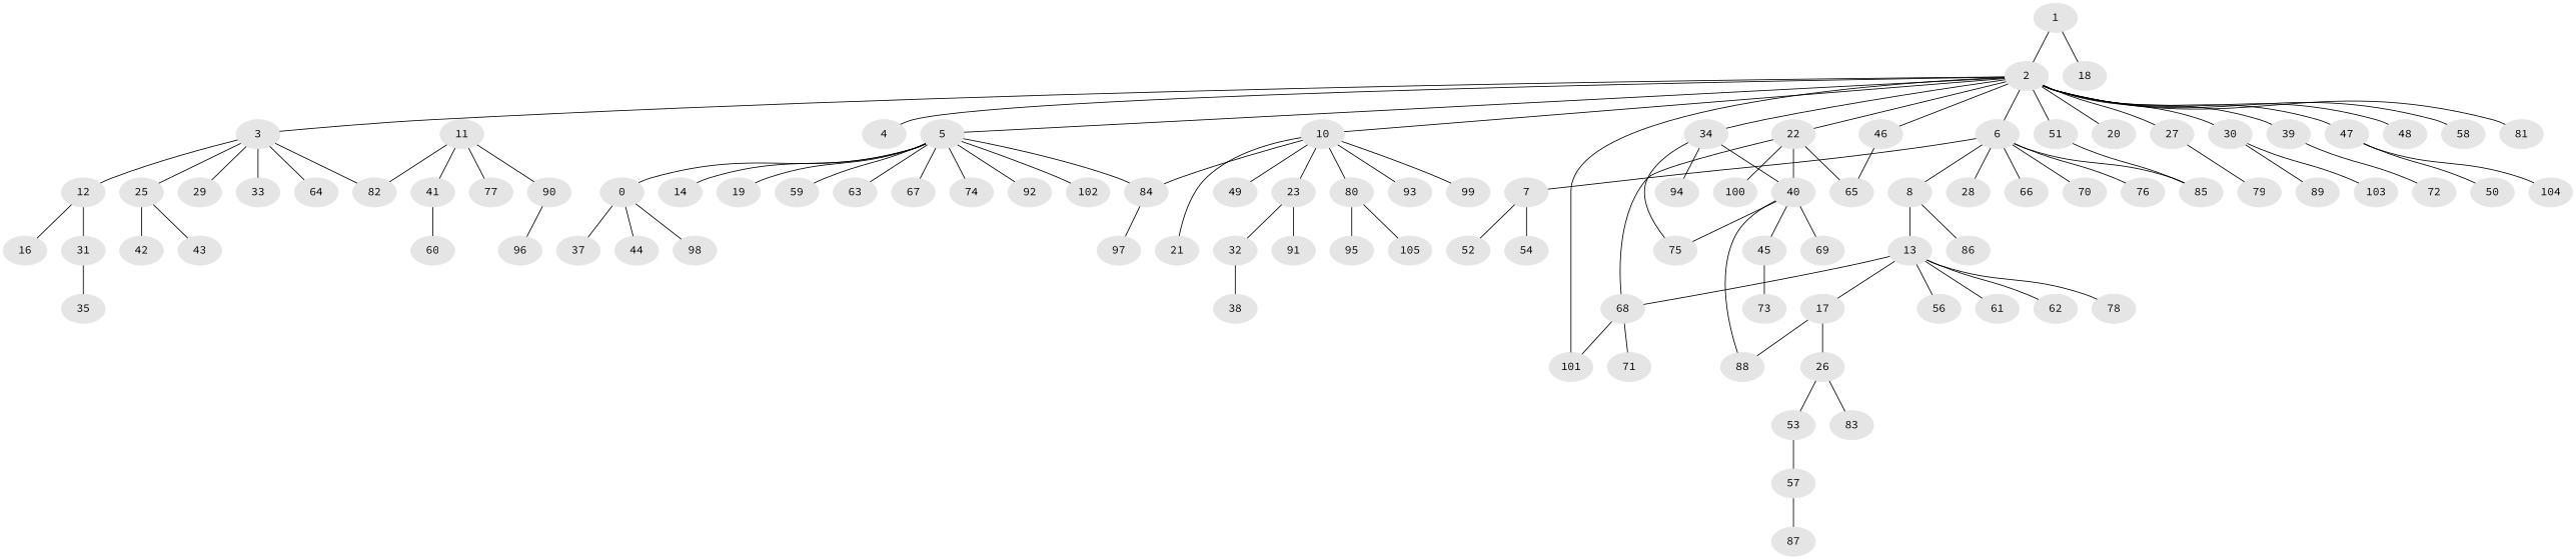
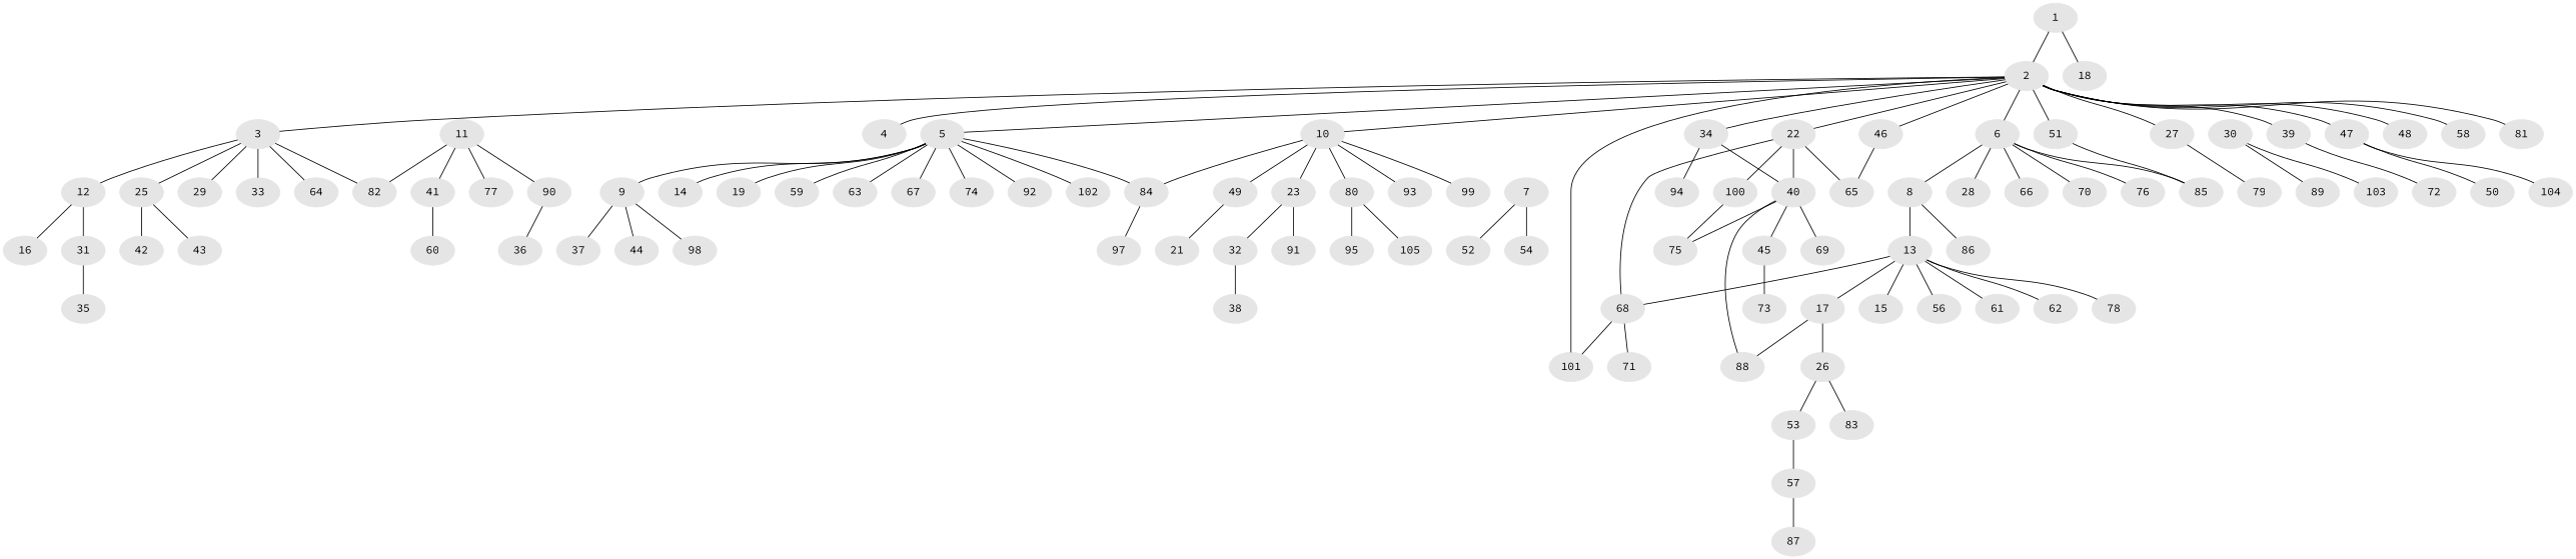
  graph {
    fontname="Source Code Pro"
    node [color=gray90 fontname="Source Code Pro" style=filled]
    edge [fontname="Source Code Pro"]
    1
    2
    18
    3
    4
    5
    6
    10
-   20
    22
    27
    30
    34
    39
    46
    47
    48
    51
    58
    81
    101
    12
    25
    29
    33
    64
    82
-   9 [label=0]
+   9
    14
    19
    59
    63
    67
    74
    84
    92
    102
    7
    8
    28
    66
    70
    76
    85
    21
    23
    49
    80
    93
    99
    68
    40
    65
    100
    79
    89
    103
    75
    94
    72
    50
    104
    11
    41
    77
    90
    16
    31
    42
    43
    37
    44
    98
    97
    52
    54
    13
    86
+   15
    17
    56
    61
    62
    78
    32
    91
    95
    105
    60
-   96
+   96 [label=36]
    35
    26
    88
    71
    53
    83
    45
    69
    38
    57
    73
    87
    1 -- 2
    1 -- 18
    2 -- 3
    2 -- 4
    2 -- 5
    2 -- 6
    2 -- 10
-   2 -- 20
    2 -- 22
    2 -- 27
-   2 -- 30
    2 -- 34
    2 -- 39
    2 -- 46
    2 -- 47
    2 -- 48
    2 -- 51
    2 -- 58
    2 -- 81
    2 -- 101
    3 -- 12
    3 -- 25
    3 -- 29
    3 -- 33
    3 -- 64
    3 -- 82
    5 -- 9
    5 -- 14
    5 -- 19
    5 -- 59
    5 -- 63
    5 -- 67
    5 -- 74
    5 -- 84
    5 -- 92
    5 -- 102
-   6 -- 7
    6 -- 8
    6 -- 28
    6 -- 66
    6 -- 70
    6 -- 76
    6 -- 85
    10 -- 84
-   10 -- 21
+   49 -- 21
    10 -- 23
    10 -- 49
    10 -- 80
    10 -- 93
    10 -- 99
    22 -- 68
    22 -- 40
    22 -- 65
    22 -- 100
    27 -- 79
    30 -- 89
    30 -- 103
    34 -- 40
-   34 -- 75
+   100 -- 75
    34 -- 94
    39 -- 72
    46 -- 65
    47 -- 50
    47 -- 104
    51 -- 85
    12 -- 16
    12 -- 31
    25 -- 42
    25 -- 43
    9 -- 37
    9 -- 44
    9 -- 98
    84 -- 97
    7 -- 52
    7 -- 54
    8 -- 13
    8 -- 86
    23 -- 32
    23 -- 91
    80 -- 95
    80 -- 105
    68 -- 101
    68 -- 71
    40 -- 75
    40 -- 88
    40 -- 45
    40 -- 69
    11 -- 82
    11 -- 41
    11 -- 77
    11 -- 90
    41 -- 60
    90 -- 96
    31 -- 35
    13 -- 68
+   13 -- 15
    13 -- 17
    13 -- 56
    13 -- 61
    13 -- 62
    13 -- 78
    17 -- 26
    17 -- 88
    32 -- 38
    26 -- 53
    26 -- 83
    53 -- 57
    45 -- 73
    57 -- 87
  }
